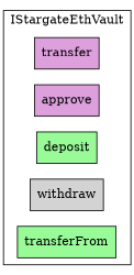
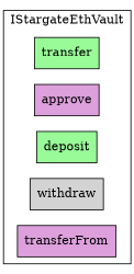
  strict digraph {
    rankdir=LR
    node [shape=box style=filled fillcolor=plum]
-   n1 [label=transfer]
+   n1 [label=transfer fillcolor=palegreen]
    n2 [label=approve]
    n3 [label=deposit fillcolor=palegreen]
    n4 [label=withdraw fillcolor=lightgrey]
-   n5 [label=transferFrom fillcolor=palegreen]
+   n5 [label=transferFrom]
    subgraph cluster_1 {
      label=IStargateEthVault
      n1
      n2
      n3
      n4
      n5
    }
    subgraph cluster_2 {
      label="[Solidity]"
    }
  }
